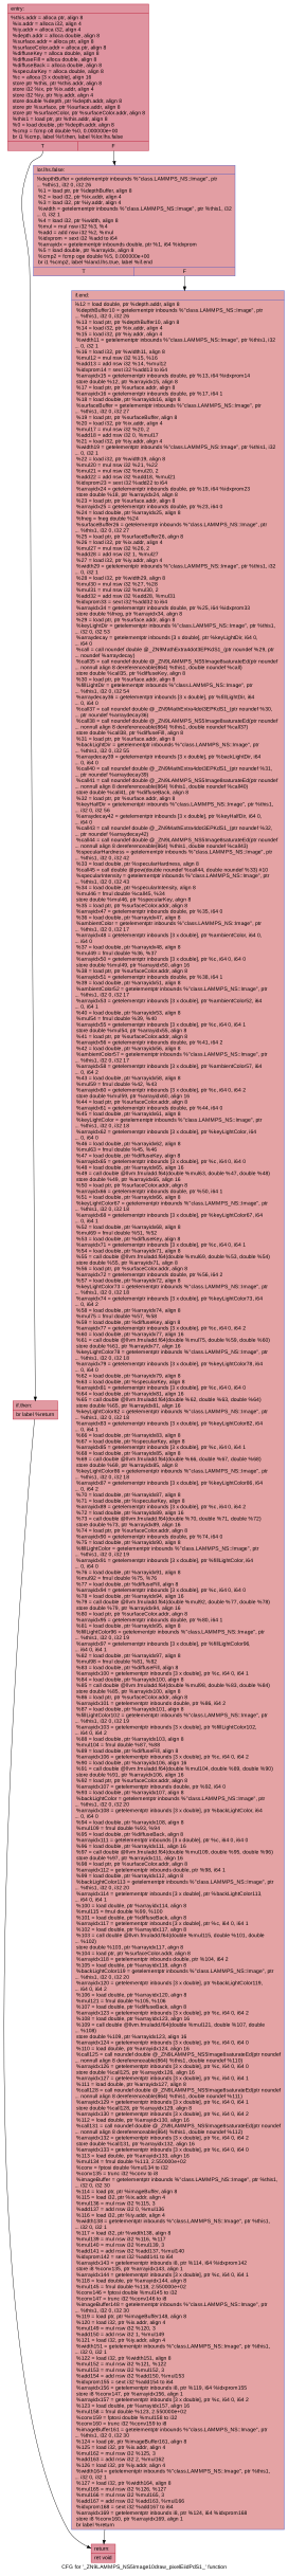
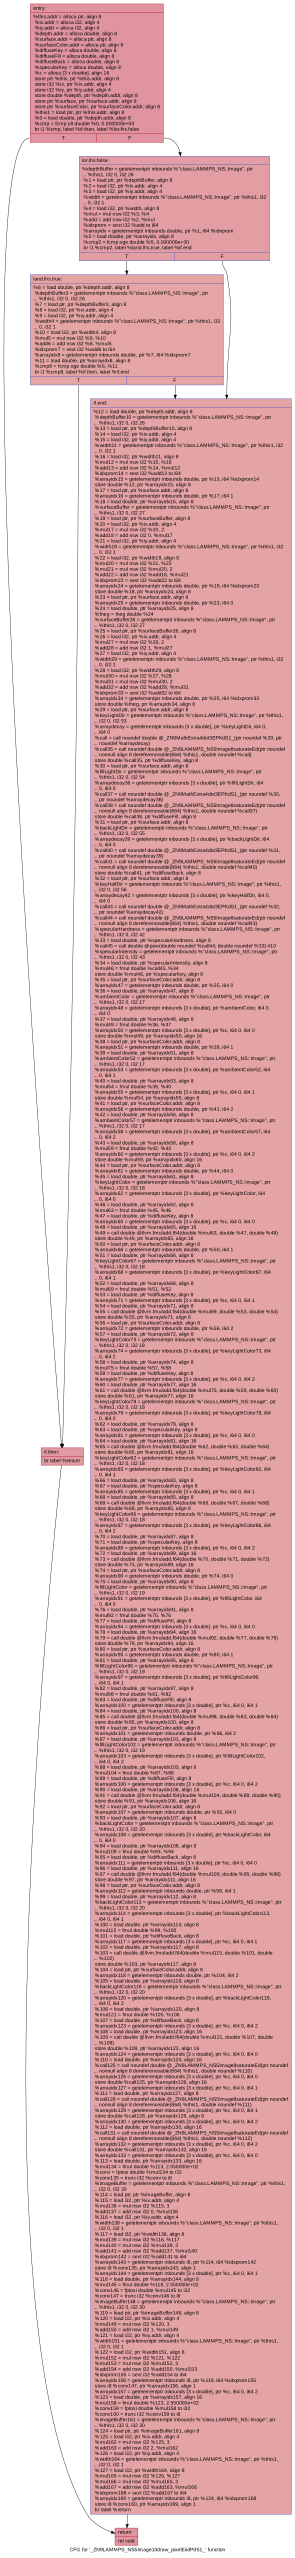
  digraph {
    label="CFG for '_ZN9LAMMPS_NS5Image10draw_pixelEiidPdS1_' function"
    fontname="Liberation Sans"
    node [color="#b70d28ff" fillcolor="#b70d2870" fontname="Liberation Sans" shape=record style=filled]
    edge [tailport=s0 fontname="Liberation Sans"]
    n1 [label="{entry:\l|  %this.addr = alloca ptr, align 8\l  %ix.addr = alloca i32, align 4\l  %iy.addr = alloca i32, align 4\l  %depth.addr = alloca double, align 8\l  %surface.addr = alloca ptr, align 8\l  %surfaceColor.addr = alloca ptr, align 8\l  %diffuseKey = alloca double, align 8\l  %diffuseFill = alloca double, align 8\l  %diffuseBack = alloca double, align 8\l  %specularKey = alloca double, align 8\l  %c = alloca [3 x double], align 16\l  store ptr %this, ptr %this.addr, align 8\l  store i32 %ix, ptr %ix.addr, align 4\l  store i32 %iy, ptr %iy.addr, align 4\l  store double %depth, ptr %depth.addr, align 8\l  store ptr %surface, ptr %surface.addr, align 8\l  store ptr %surfaceColor, ptr %surfaceColor.addr, align 8\l  %this1 = load ptr, ptr %this.addr, align 8\l  %0 = load double, ptr %depth.addr, align 8\l  %cmp = fcmp olt double %0, 0.000000e+00\l  br i1 %cmp, label %if.then, label %lor.lhs.false\l|{<s0>T|<s1>F}}"]
    n2 [fillcolor="#bb1b2c70" label="{if.then:\l|  br label %return\l}"]
    n3 [color="#3d50c3ff" fillcolor="#be242e70" label="{lor.lhs.false:\l|  %depthBuffer = getelementptr inbounds %\"class.LAMMPS_NS::Image\", ptr\l... %this1, i32 0, i32 26\l  %1 = load ptr, ptr %depthBuffer, align 8\l  %2 = load i32, ptr %ix.addr, align 4\l  %3 = load i32, ptr %iy.addr, align 4\l  %width = getelementptr inbounds %\"class.LAMMPS_NS::Image\", ptr %this1, i32\l... 0, i32 1\l  %4 = load i32, ptr %width, align 8\l  %mul = mul nsw i32 %3, %4\l  %add = add nsw i32 %2, %mul\l  %idxprom = sext i32 %add to i64\l  %arrayidx = getelementptr inbounds double, ptr %1, i64 %idxprom\l  %5 = load double, ptr %arrayidx, align 8\l  %cmp2 = fcmp oge double %5, 0.000000e+00\l  br i1 %cmp2, label %land.lhs.true, label %if.end\l|{<s0>T|<s1>F}}"]
    n4 [label="{return:\l|  ret void\l}"]
+   n5 [color="#3d50c3ff" fillcolor="#c5333470" label="{land.lhs.true:\l|  %6 = load double, ptr %depth.addr, align 8\l  %depthBuffer3 = getelementptr inbounds %\"class.LAMMPS_NS::Image\", ptr\l... %this1, i32 0, i32 26\l  %7 = load ptr, ptr %depthBuffer3, align 8\l  %8 = load i32, ptr %ix.addr, align 4\l  %9 = load i32, ptr %iy.addr, align 4\l  %width4 = getelementptr inbounds %\"class.LAMMPS_NS::Image\", ptr %this1, i32\l... 0, i32 1\l  %10 = load i32, ptr %width4, align 8\l  %mul5 = mul nsw i32 %9, %10\l  %add6 = add nsw i32 %8, %mul5\l  %idxprom7 = sext i32 %add6 to i64\l  %arrayidx8 = getelementptr inbounds double, ptr %7, i64 %idxprom7\l  %11 = load double, ptr %arrayidx8, align 8\l  %cmp9 = fcmp oge double %6, %11\l  br i1 %cmp9, label %if.then, label %if.end\l|{<s0>T|<s1>F}}"]
    n6 [color="#3d50c3ff" fillcolor="#c32e3170" label="{if.end:\l|  %12 = load double, ptr %depth.addr, align 8\l  %depthBuffer10 = getelementptr inbounds %\"class.LAMMPS_NS::Image\", ptr\l... %this1, i32 0, i32 26\l  %13 = load ptr, ptr %depthBuffer10, align 8\l  %14 = load i32, ptr %ix.addr, align 4\l  %15 = load i32, ptr %iy.addr, align 4\l  %width11 = getelementptr inbounds %\"class.LAMMPS_NS::Image\", ptr %this1, i32\l... 0, i32 1\l  %16 = load i32, ptr %width11, align 8\l  %mul12 = mul nsw i32 %15, %16\l  %add13 = add nsw i32 %14, %mul12\l  %idxprom14 = sext i32 %add13 to i64\l  %arrayidx15 = getelementptr inbounds double, ptr %13, i64 %idxprom14\l  store double %12, ptr %arrayidx15, align 8\l  %17 = load ptr, ptr %surface.addr, align 8\l  %arrayidx16 = getelementptr inbounds double, ptr %17, i64 1\l  %18 = load double, ptr %arrayidx16, align 8\l  %surfaceBuffer = getelementptr inbounds %\"class.LAMMPS_NS::Image\", ptr\l... %this1, i32 0, i32 27\l  %19 = load ptr, ptr %surfaceBuffer, align 8\l  %20 = load i32, ptr %ix.addr, align 4\l  %mul17 = mul nsw i32 %20, 2\l  %add18 = add nsw i32 0, %mul17\l  %21 = load i32, ptr %iy.addr, align 4\l  %width19 = getelementptr inbounds %\"class.LAMMPS_NS::Image\", ptr %this1, i32\l... 0, i32 1\l  %22 = load i32, ptr %width19, align 8\l  %mul20 = mul nsw i32 %21, %22\l  %mul21 = mul nsw i32 %mul20, 2\l  %add22 = add nsw i32 %add18, %mul21\l  %idxprom23 = sext i32 %add22 to i64\l  %arrayidx24 = getelementptr inbounds double, ptr %19, i64 %idxprom23\l  store double %18, ptr %arrayidx24, align 8\l  %23 = load ptr, ptr %surface.addr, align 8\l  %arrayidx25 = getelementptr inbounds double, ptr %23, i64 0\l  %24 = load double, ptr %arrayidx25, align 8\l  %fneg = fneg double %24\l  %surfaceBuffer26 = getelementptr inbounds %\"class.LAMMPS_NS::Image\", ptr\l... %this1, i32 0, i32 27\l  %25 = load ptr, ptr %surfaceBuffer26, align 8\l  %26 = load i32, ptr %ix.addr, align 4\l  %mul27 = mul nsw i32 %26, 2\l  %add28 = add nsw i32 1, %mul27\l  %27 = load i32, ptr %iy.addr, align 4\l  %width29 = getelementptr inbounds %\"class.LAMMPS_NS::Image\", ptr %this1, i32\l... 0, i32 1\l  %28 = load i32, ptr %width29, align 8\l  %mul30 = mul nsw i32 %27, %28\l  %mul31 = mul nsw i32 %mul30, 2\l  %add32 = add nsw i32 %add28, %mul31\l  %idxprom33 = sext i32 %add32 to i64\l  %arrayidx34 = getelementptr inbounds double, ptr %25, i64 %idxprom33\l  store double %fneg, ptr %arrayidx34, align 8\l  %29 = load ptr, ptr %surface.addr, align 8\l  %keyLightDir = getelementptr inbounds %\"class.LAMMPS_NS::Image\", ptr %this1,\l... i32 0, i32 53\l  %arraydecay = getelementptr inbounds [3 x double], ptr %keyLightDir, i64 0,\l... i64 0\l  %call = call noundef double @_ZN9MathExtra4dot3EPKdS1_(ptr noundef %29, ptr\l... noundef %arraydecay)\l  %call35 = call noundef double @_ZN9LAMMPS_NS5Image8saturateEd(ptr noundef\l... nonnull align 8 dereferenceable(864) %this1, double noundef %call)\l  store double %call35, ptr %diffuseKey, align 8\l  %30 = load ptr, ptr %surface.addr, align 8\l  %fillLightDir = getelementptr inbounds %\"class.LAMMPS_NS::Image\", ptr\l... %this1, i32 0, i32 54\l  %arraydecay36 = getelementptr inbounds [3 x double], ptr %fillLightDir, i64\l... 0, i64 0\l  %call37 = call noundef double @_ZN9MathExtra4dot3EPKdS1_(ptr noundef %30,\l... ptr noundef %arraydecay36)\l  %call38 = call noundef double @_ZN9LAMMPS_NS5Image8saturateEd(ptr noundef\l... nonnull align 8 dereferenceable(864) %this1, double noundef %call37)\l  store double %call38, ptr %diffuseFill, align 8\l  %31 = load ptr, ptr %surface.addr, align 8\l  %backLightDir = getelementptr inbounds %\"class.LAMMPS_NS::Image\", ptr\l... %this1, i32 0, i32 55\l  %arraydecay39 = getelementptr inbounds [3 x double], ptr %backLightDir, i64\l... 0, i64 0\l  %call40 = call noundef double @_ZN9MathExtra4dot3EPKdS1_(ptr noundef %31,\l... ptr noundef %arraydecay39)\l  %call41 = call noundef double @_ZN9LAMMPS_NS5Image8saturateEd(ptr noundef\l... nonnull align 8 dereferenceable(864) %this1, double noundef %call40)\l  store double %call41, ptr %diffuseBack, align 8\l  %32 = load ptr, ptr %surface.addr, align 8\l  %keyHalfDir = getelementptr inbounds %\"class.LAMMPS_NS::Image\", ptr %this1,\l... i32 0, i32 56\l  %arraydecay42 = getelementptr inbounds [3 x double], ptr %keyHalfDir, i64 0,\l... i64 0\l  %call43 = call noundef double @_ZN9MathExtra4dot3EPKdS1_(ptr noundef %32,\l... ptr noundef %arraydecay42)\l  %call44 = call noundef double @_ZN9LAMMPS_NS5Image8saturateEd(ptr noundef\l... nonnull align 8 dereferenceable(864) %this1, double noundef %call43)\l  %specularHardness = getelementptr inbounds %\"class.LAMMPS_NS::Image\", ptr\l... %this1, i32 0, i32 42\l  %33 = load double, ptr %specularHardness, align 8\l  %call45 = call double @pow(double noundef %call44, double noundef %33) #10\l  %specularIntensity = getelementptr inbounds %\"class.LAMMPS_NS::Image\", ptr\l... %this1, i32 0, i32 43\l  %34 = load double, ptr %specularIntensity, align 8\l  %mul46 = fmul double %call45, %34\l  store double %mul46, ptr %specularKey, align 8\l  %35 = load ptr, ptr %surfaceColor.addr, align 8\l  %arrayidx47 = getelementptr inbounds double, ptr %35, i64 0\l  %36 = load double, ptr %arrayidx47, align 8\l  %ambientColor = getelementptr inbounds %\"class.LAMMPS_NS::Image\", ptr\l... %this1, i32 0, i32 17\l  %arrayidx48 = getelementptr inbounds [3 x double], ptr %ambientColor, i64 0,\l... i64 0\l  %37 = load double, ptr %arrayidx48, align 8\l  %mul49 = fmul double %36, %37\l  %arrayidx50 = getelementptr inbounds [3 x double], ptr %c, i64 0, i64 0\l  store double %mul49, ptr %arrayidx50, align 16\l  %38 = load ptr, ptr %surfaceColor.addr, align 8\l  %arrayidx51 = getelementptr inbounds double, ptr %38, i64 1\l  %39 = load double, ptr %arrayidx51, align 8\l  %ambientColor52 = getelementptr inbounds %\"class.LAMMPS_NS::Image\", ptr\l... %this1, i32 0, i32 17\l  %arrayidx53 = getelementptr inbounds [3 x double], ptr %ambientColor52, i64\l... 0, i64 1\l  %40 = load double, ptr %arrayidx53, align 8\l  %mul54 = fmul double %39, %40\l  %arrayidx55 = getelementptr inbounds [3 x double], ptr %c, i64 0, i64 1\l  store double %mul54, ptr %arrayidx55, align 8\l  %41 = load ptr, ptr %surfaceColor.addr, align 8\l  %arrayidx56 = getelementptr inbounds double, ptr %41, i64 2\l  %42 = load double, ptr %arrayidx56, align 8\l  %ambientColor57 = getelementptr inbounds %\"class.LAMMPS_NS::Image\", ptr\l... %this1, i32 0, i32 17\l  %arrayidx58 = getelementptr inbounds [3 x double], ptr %ambientColor57, i64\l... 0, i64 2\l  %43 = load double, ptr %arrayidx58, align 8\l  %mul59 = fmul double %42, %43\l  %arrayidx60 = getelementptr inbounds [3 x double], ptr %c, i64 0, i64 2\l  store double %mul59, ptr %arrayidx60, align 16\l  %44 = load ptr, ptr %surfaceColor.addr, align 8\l  %arrayidx61 = getelementptr inbounds double, ptr %44, i64 0\l  %45 = load double, ptr %arrayidx61, align 8\l  %keyLightColor = getelementptr inbounds %\"class.LAMMPS_NS::Image\", ptr\l... %this1, i32 0, i32 18\l  %arrayidx62 = getelementptr inbounds [3 x double], ptr %keyLightColor, i64\l... 0, i64 0\l  %46 = load double, ptr %arrayidx62, align 8\l  %mul63 = fmul double %45, %46\l  %47 = load double, ptr %diffuseKey, align 8\l  %arrayidx65 = getelementptr inbounds [3 x double], ptr %c, i64 0, i64 0\l  %48 = load double, ptr %arrayidx65, align 16\l  %49 = call double @llvm.fmuladd.f64(double %mul63, double %47, double %48)\l  store double %49, ptr %arrayidx65, align 16\l  %50 = load ptr, ptr %surfaceColor.addr, align 8\l  %arrayidx66 = getelementptr inbounds double, ptr %50, i64 1\l  %51 = load double, ptr %arrayidx66, align 8\l  %keyLightColor67 = getelementptr inbounds %\"class.LAMMPS_NS::Image\", ptr\l... %this1, i32 0, i32 18\l  %arrayidx68 = getelementptr inbounds [3 x double], ptr %keyLightColor67, i64\l... 0, i64 1\l  %52 = load double, ptr %arrayidx68, align 8\l  %mul69 = fmul double %51, %52\l  %53 = load double, ptr %diffuseKey, align 8\l  %arrayidx71 = getelementptr inbounds [3 x double], ptr %c, i64 0, i64 1\l  %54 = load double, ptr %arrayidx71, align 8\l  %55 = call double @llvm.fmuladd.f64(double %mul69, double %53, double %54)\l  store double %55, ptr %arrayidx71, align 8\l  %56 = load ptr, ptr %surfaceColor.addr, align 8\l  %arrayidx72 = getelementptr inbounds double, ptr %56, i64 2\l  %57 = load double, ptr %arrayidx72, align 8\l  %keyLightColor73 = getelementptr inbounds %\"class.LAMMPS_NS::Image\", ptr\l... %this1, i32 0, i32 18\l  %arrayidx74 = getelementptr inbounds [3 x double], ptr %keyLightColor73, i64\l... 0, i64 2\l  %58 = load double, ptr %arrayidx74, align 8\l  %mul75 = fmul double %57, %58\l  %59 = load double, ptr %diffuseKey, align 8\l  %arrayidx77 = getelementptr inbounds [3 x double], ptr %c, i64 0, i64 2\l  %60 = load double, ptr %arrayidx77, align 16\l  %61 = call double @llvm.fmuladd.f64(double %mul75, double %59, double %60)\l  store double %61, ptr %arrayidx77, align 16\l  %keyLightColor78 = getelementptr inbounds %\"class.LAMMPS_NS::Image\", ptr\l... %this1, i32 0, i32 18\l  %arrayidx79 = getelementptr inbounds [3 x double], ptr %keyLightColor78, i64\l... 0, i64 0\l  %62 = load double, ptr %arrayidx79, align 8\l  %63 = load double, ptr %specularKey, align 8\l  %arrayidx81 = getelementptr inbounds [3 x double], ptr %c, i64 0, i64 0\l  %64 = load double, ptr %arrayidx81, align 16\l  %65 = call double @llvm.fmuladd.f64(double %62, double %63, double %64)\l  store double %65, ptr %arrayidx81, align 16\l  %keyLightColor82 = getelementptr inbounds %\"class.LAMMPS_NS::Image\", ptr\l... %this1, i32 0, i32 18\l  %arrayidx83 = getelementptr inbounds [3 x double], ptr %keyLightColor82, i64\l... 0, i64 1\l  %66 = load double, ptr %arrayidx83, align 8\l  %67 = load double, ptr %specularKey, align 8\l  %arrayidx85 = getelementptr inbounds [3 x double], ptr %c, i64 0, i64 1\l  %68 = load double, ptr %arrayidx85, align 8\l  %69 = call double @llvm.fmuladd.f64(double %66, double %67, double %68)\l  store double %69, ptr %arrayidx85, align 8\l  %keyLightColor86 = getelementptr inbounds %\"class.LAMMPS_NS::Image\", ptr\l... %this1, i32 0, i32 18\l  %arrayidx87 = getelementptr inbounds [3 x double], ptr %keyLightColor86, i64\l... 0, i64 2\l  %70 = load double, ptr %arrayidx87, align 8\l  %71 = load double, ptr %specularKey, align 8\l  %arrayidx89 = getelementptr inbounds [3 x double], ptr %c, i64 0, i64 2\l  %72 = load double, ptr %arrayidx89, align 16\l  %73 = call double @llvm.fmuladd.f64(double %70, double %71, double %72)\l  store double %73, ptr %arrayidx89, align 16\l  %74 = load ptr, ptr %surfaceColor.addr, align 8\l  %arrayidx90 = getelementptr inbounds double, ptr %74, i64 0\l  %75 = load double, ptr %arrayidx90, align 8\l  %fillLightColor = getelementptr inbounds %\"class.LAMMPS_NS::Image\", ptr\l... %this1, i32 0, i32 19\l  %arrayidx91 = getelementptr inbounds [3 x double], ptr %fillLightColor, i64\l... 0, i64 0\l  %76 = load double, ptr %arrayidx91, align 8\l  %mul92 = fmul double %75, %76\l  %77 = load double, ptr %diffuseFill, align 8\l  %arrayidx94 = getelementptr inbounds [3 x double], ptr %c, i64 0, i64 0\l  %78 = load double, ptr %arrayidx94, align 16\l  %79 = call double @llvm.fmuladd.f64(double %mul92, double %77, double %78)\l  store double %79, ptr %arrayidx94, align 16\l  %80 = load ptr, ptr %surfaceColor.addr, align 8\l  %arrayidx95 = getelementptr inbounds double, ptr %80, i64 1\l  %81 = load double, ptr %arrayidx95, align 8\l  %fillLightColor96 = getelementptr inbounds %\"class.LAMMPS_NS::Image\", ptr\l... %this1, i32 0, i32 19\l  %arrayidx97 = getelementptr inbounds [3 x double], ptr %fillLightColor96,\l... i64 0, i64 1\l  %82 = load double, ptr %arrayidx97, align 8\l  %mul98 = fmul double %81, %82\l  %83 = load double, ptr %diffuseFill, align 8\l  %arrayidx100 = getelementptr inbounds [3 x double], ptr %c, i64 0, i64 1\l  %84 = load double, ptr %arrayidx100, align 8\l  %85 = call double @llvm.fmuladd.f64(double %mul98, double %83, double %84)\l  store double %85, ptr %arrayidx100, align 8\l  %86 = load ptr, ptr %surfaceColor.addr, align 8\l  %arrayidx101 = getelementptr inbounds double, ptr %86, i64 2\l  %87 = load double, ptr %arrayidx101, align 8\l  %fillLightColor102 = getelementptr inbounds %\"class.LAMMPS_NS::Image\", ptr\l... %this1, i32 0, i32 19\l  %arrayidx103 = getelementptr inbounds [3 x double], ptr %fillLightColor102,\l... i64 0, i64 2\l  %88 = load double, ptr %arrayidx103, align 8\l  %mul104 = fmul double %87, %88\l  %89 = load double, ptr %diffuseFill, align 8\l  %arrayidx106 = getelementptr inbounds [3 x double], ptr %c, i64 0, i64 2\l  %90 = load double, ptr %arrayidx106, align 16\l  %91 = call double @llvm.fmuladd.f64(double %mul104, double %89, double %90)\l  store double %91, ptr %arrayidx106, align 16\l  %92 = load ptr, ptr %surfaceColor.addr, align 8\l  %arrayidx107 = getelementptr inbounds double, ptr %92, i64 0\l  %93 = load double, ptr %arrayidx107, align 8\l  %backLightColor = getelementptr inbounds %\"class.LAMMPS_NS::Image\", ptr\l... %this1, i32 0, i32 20\l  %arrayidx108 = getelementptr inbounds [3 x double], ptr %backLightColor, i64\l... 0, i64 0\l  %94 = load double, ptr %arrayidx108, align 8\l  %mul109 = fmul double %93, %94\l  %95 = load double, ptr %diffuseBack, align 8\l  %arrayidx111 = getelementptr inbounds [3 x double], ptr %c, i64 0, i64 0\l  %96 = load double, ptr %arrayidx111, align 16\l  %97 = call double @llvm.fmuladd.f64(double %mul109, double %95, double %96)\l  store double %97, ptr %arrayidx111, align 16\l  %98 = load ptr, ptr %surfaceColor.addr, align 8\l  %arrayidx112 = getelementptr inbounds double, ptr %98, i64 1\l  %99 = load double, ptr %arrayidx112, align 8\l  %backLightColor113 = getelementptr inbounds %\"class.LAMMPS_NS::Image\", ptr\l... %this1, i32 0, i32 20\l  %arrayidx114 = getelementptr inbounds [3 x double], ptr %backLightColor113,\l... i64 0, i64 1\l  %100 = load double, ptr %arrayidx114, align 8\l  %mul115 = fmul double %99, %100\l  %101 = load double, ptr %diffuseBack, align 8\l  %arrayidx117 = getelementptr inbounds [3 x double], ptr %c, i64 0, i64 1\l  %102 = load double, ptr %arrayidx117, align 8\l  %103 = call double @llvm.fmuladd.f64(double %mul115, double %101, double\l... %102)\l  store double %103, ptr %arrayidx117, align 8\l  %104 = load ptr, ptr %surfaceColor.addr, align 8\l  %arrayidx118 = getelementptr inbounds double, ptr %104, i64 2\l  %105 = load double, ptr %arrayidx118, align 8\l  %backLightColor119 = getelementptr inbounds %\"class.LAMMPS_NS::Image\", ptr\l... %this1, i32 0, i32 20\l  %arrayidx120 = getelementptr inbounds [3 x double], ptr %backLightColor119,\l... i64 0, i64 2\l  %106 = load double, ptr %arrayidx120, align 8\l  %mul121 = fmul double %105, %106\l  %107 = load double, ptr %diffuseBack, align 8\l  %arrayidx123 = getelementptr inbounds [3 x double], ptr %c, i64 0, i64 2\l  %108 = load double, ptr %arrayidx123, align 16\l  %109 = call double @llvm.fmuladd.f64(double %mul121, double %107, double\l... %108)\l  store double %109, ptr %arrayidx123, align 16\l  %arrayidx124 = getelementptr inbounds [3 x double], ptr %c, i64 0, i64 0\l  %110 = load double, ptr %arrayidx124, align 16\l  %call125 = call noundef double @_ZN9LAMMPS_NS5Image8saturateEd(ptr noundef\l... nonnull align 8 dereferenceable(864) %this1, double noundef %110)\l  %arrayidx126 = getelementptr inbounds [3 x double], ptr %c, i64 0, i64 0\l  store double %call125, ptr %arrayidx126, align 16\l  %arrayidx127 = getelementptr inbounds [3 x double], ptr %c, i64 0, i64 1\l  %111 = load double, ptr %arrayidx127, align 8\l  %call128 = call noundef double @_ZN9LAMMPS_NS5Image8saturateEd(ptr noundef\l... nonnull align 8 dereferenceable(864) %this1, double noundef %111)\l  %arrayidx129 = getelementptr inbounds [3 x double], ptr %c, i64 0, i64 1\l  store double %call128, ptr %arrayidx129, align 8\l  %arrayidx130 = getelementptr inbounds [3 x double], ptr %c, i64 0, i64 2\l  %112 = load double, ptr %arrayidx130, align 16\l  %call131 = call noundef double @_ZN9LAMMPS_NS5Image8saturateEd(ptr noundef\l... nonnull align 8 dereferenceable(864) %this1, double noundef %112)\l  %arrayidx132 = getelementptr inbounds [3 x double], ptr %c, i64 0, i64 2\l  store double %call131, ptr %arrayidx132, align 16\l  %arrayidx133 = getelementptr inbounds [3 x double], ptr %c, i64 0, i64 0\l  %113 = load double, ptr %arrayidx133, align 16\l  %mul134 = fmul double %113, 2.550000e+02\l  %conv = fptosi double %mul134 to i32\l  %conv135 = trunc i32 %conv to i8\l  %imageBuffer = getelementptr inbounds %\"class.LAMMPS_NS::Image\", ptr %this1,\l... i32 0, i32 30\l  %114 = load ptr, ptr %imageBuffer, align 8\l  %115 = load i32, ptr %ix.addr, align 4\l  %mul136 = mul nsw i32 %115, 3\l  %add137 = add nsw i32 0, %mul136\l  %116 = load i32, ptr %iy.addr, align 4\l  %width138 = getelementptr inbounds %\"class.LAMMPS_NS::Image\", ptr %this1,\l... i32 0, i32 1\l  %117 = load i32, ptr %width138, align 8\l  %mul139 = mul nsw i32 %116, %117\l  %mul140 = mul nsw i32 %mul139, 3\l  %add141 = add nsw i32 %add137, %mul140\l  %idxprom142 = sext i32 %add141 to i64\l  %arrayidx143 = getelementptr inbounds i8, ptr %114, i64 %idxprom142\l  store i8 %conv135, ptr %arrayidx143, align 1\l  %arrayidx144 = getelementptr inbounds [3 x double], ptr %c, i64 0, i64 1\l  %118 = load double, ptr %arrayidx144, align 8\l  %mul145 = fmul double %118, 2.550000e+02\l  %conv146 = fptosi double %mul145 to i32\l  %conv147 = trunc i32 %conv146 to i8\l  %imageBuffer148 = getelementptr inbounds %\"class.LAMMPS_NS::Image\", ptr\l... %this1, i32 0, i32 30\l  %119 = load ptr, ptr %imageBuffer148, align 8\l  %120 = load i32, ptr %ix.addr, align 4\l  %mul149 = mul nsw i32 %120, 3\l  %add150 = add nsw i32 1, %mul149\l  %121 = load i32, ptr %iy.addr, align 4\l  %width151 = getelementptr inbounds %\"class.LAMMPS_NS::Image\", ptr %this1,\l... i32 0, i32 1\l  %122 = load i32, ptr %width151, align 8\l  %mul152 = mul nsw i32 %121, %122\l  %mul153 = mul nsw i32 %mul152, 3\l  %add154 = add nsw i32 %add150, %mul153\l  %idxprom155 = sext i32 %add154 to i64\l  %arrayidx156 = getelementptr inbounds i8, ptr %119, i64 %idxprom155\l  store i8 %conv147, ptr %arrayidx156, align 1\l  %arrayidx157 = getelementptr inbounds [3 x double], ptr %c, i64 0, i64 2\l  %123 = load double, ptr %arrayidx157, align 16\l  %mul158 = fmul double %123, 2.550000e+02\l  %conv159 = fptosi double %mul158 to i32\l  %conv160 = trunc i32 %conv159 to i8\l  %imageBuffer161 = getelementptr inbounds %\"class.LAMMPS_NS::Image\", ptr\l... %this1, i32 0, i32 30\l  %124 = load ptr, ptr %imageBuffer161, align 8\l  %125 = load i32, ptr %ix.addr, align 4\l  %mul162 = mul nsw i32 %125, 3\l  %add163 = add nsw i32 2, %mul162\l  %126 = load i32, ptr %iy.addr, align 4\l  %width164 = getelementptr inbounds %\"class.LAMMPS_NS::Image\", ptr %this1,\l... i32 0, i32 1\l  %127 = load i32, ptr %width164, align 8\l  %mul165 = mul nsw i32 %126, %127\l  %mul166 = mul nsw i32 %mul165, 3\l  %add167 = add nsw i32 %add163, %mul166\l  %idxprom168 = sext i32 %add167 to i64\l  %arrayidx169 = getelementptr inbounds i8, ptr %124, i64 %idxprom168\l  store i8 %conv160, ptr %arrayidx169, align 1\l  br label %return\l}"]
    n1 -> n2
    n1 -> n3 [tailport=s1]
    n2 -> n4 [tailport=""]
+   n3 -> n5
    n3 -> n6 [tailport=s1]
+   n5 -> n2
+   n5 -> n6 [tailport=s1]
    n6 -> n4 [tailport=""]
  }
